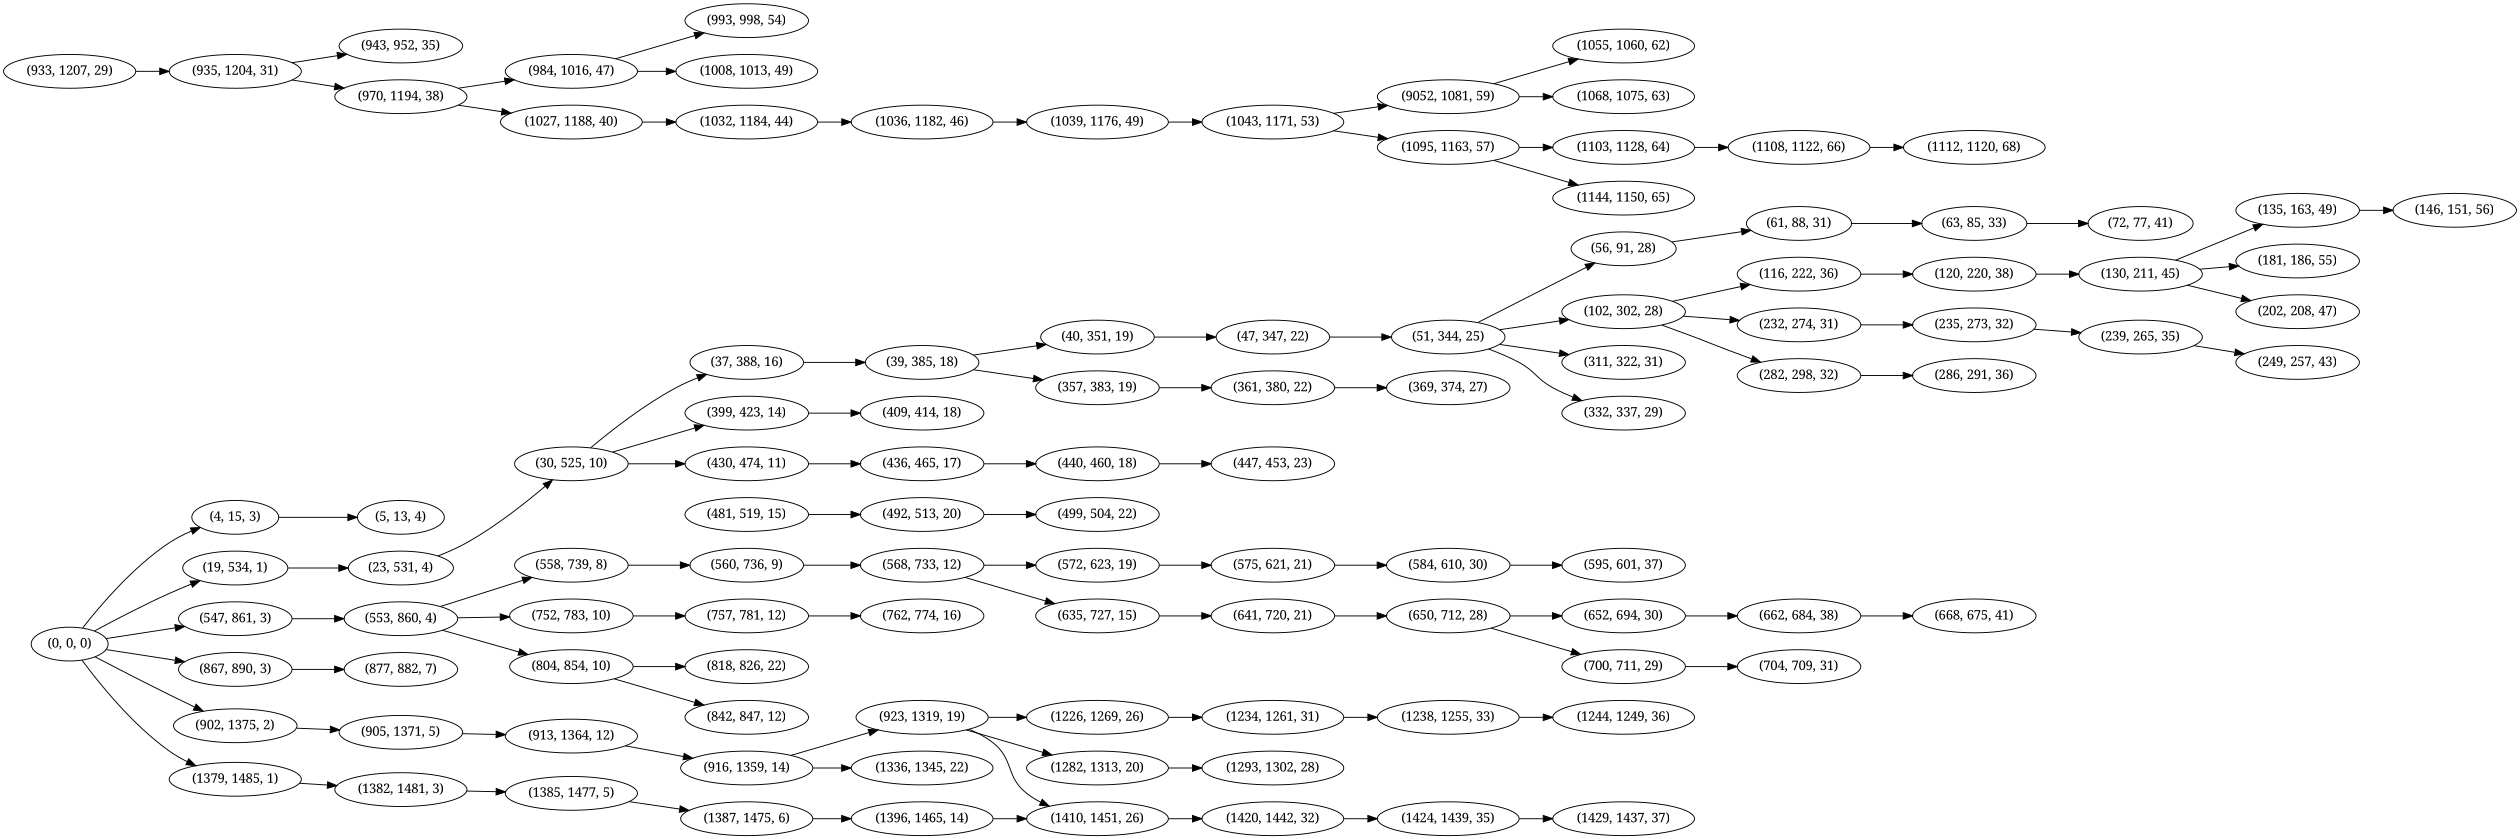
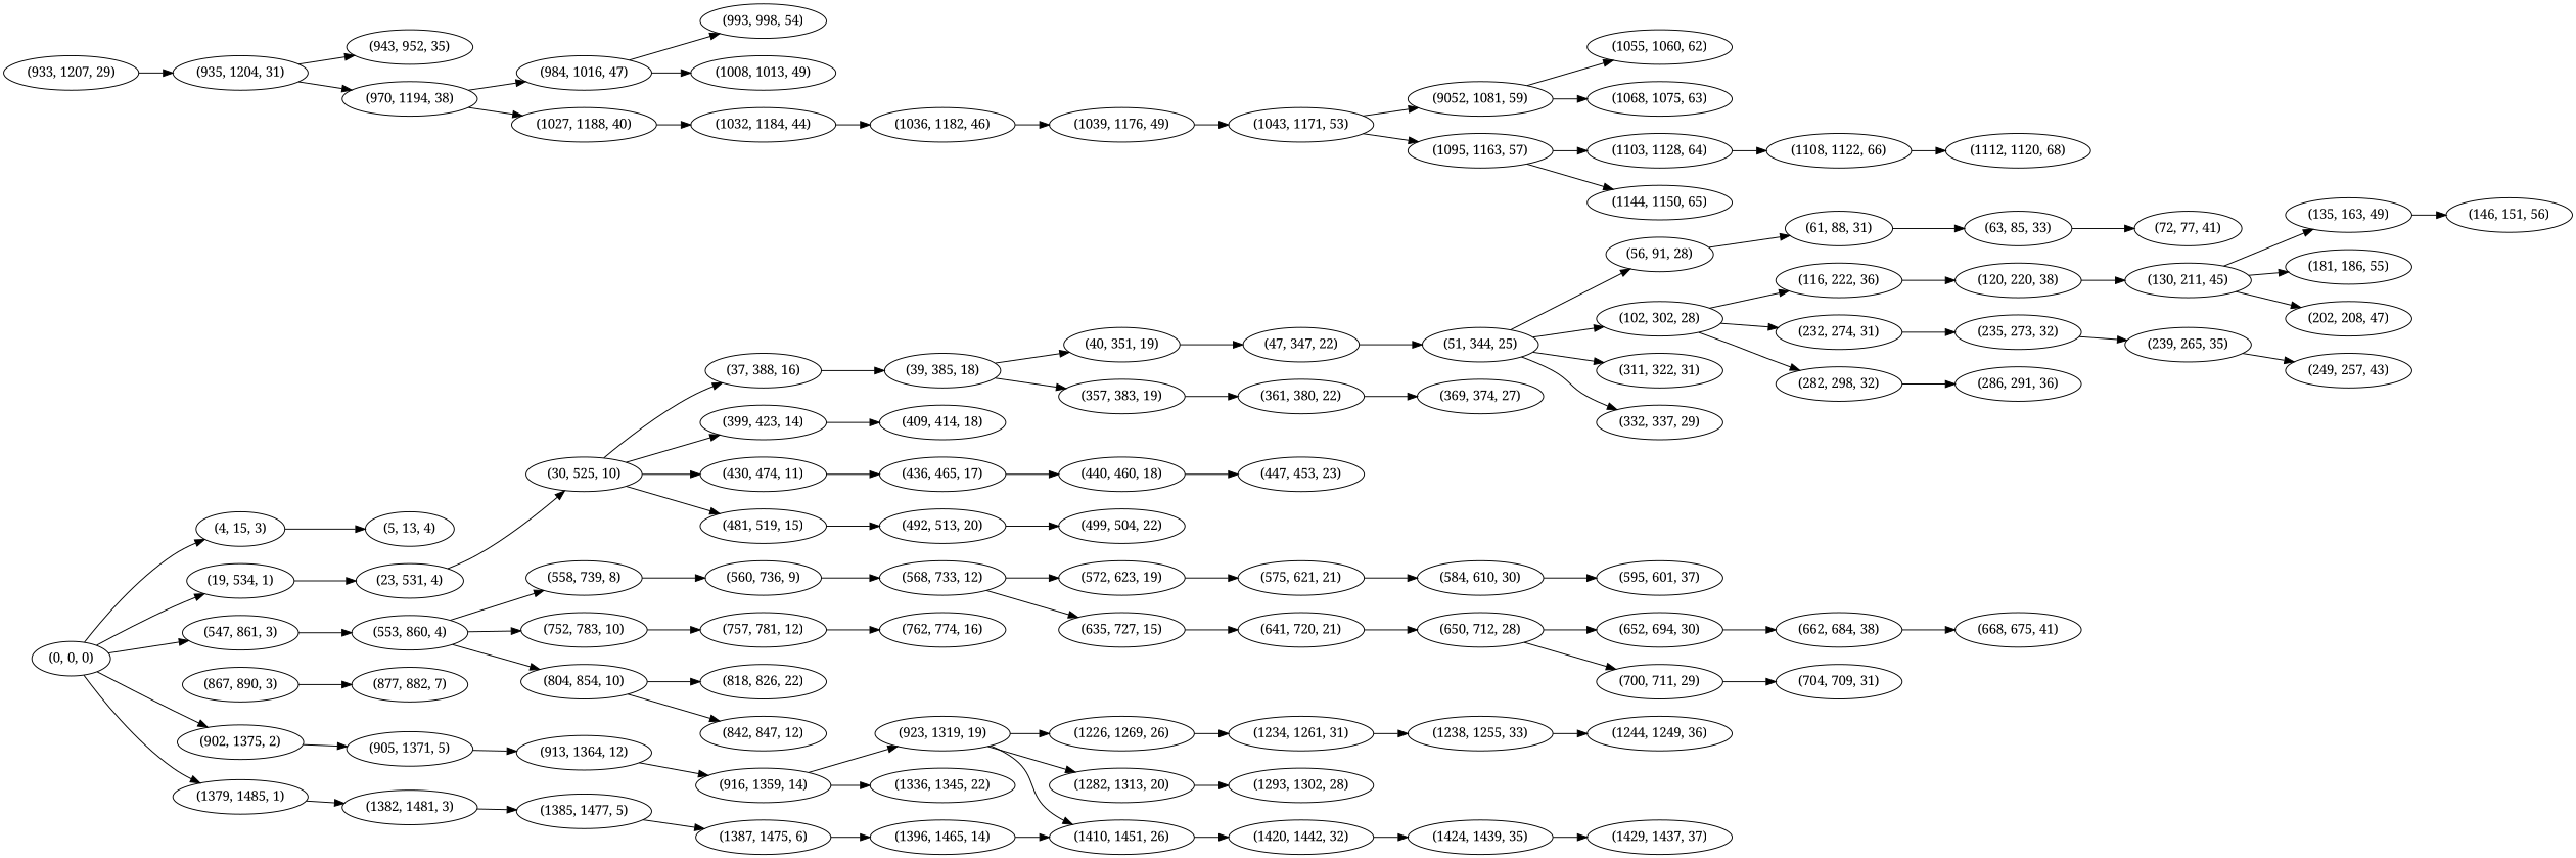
  digraph {
    fontname="Noto Serif"
    rankdir=LR
    node [fontname="Noto Serif"]
    edge [fontname="Noto Serif"]
    "(0, 0, 0)"
    "(4, 15, 3)"
    "(19, 534, 1)"
    "(547, 861, 3)"
    "(867, 890, 3)"
    "(902, 1375, 2)"
    "(1379, 1485, 1)"
    "(5, 13, 4)"
    "(23, 531, 4)"
    "(553, 860, 4)"
    "(877, 882, 7)"
    "(905, 1371, 5)"
    "(1382, 1481, 3)"
    "(30, 525, 10)"
    "(37, 388, 16)"
    "(399, 423, 14)"
    "(430, 474, 11)"
    "(481, 519, 15)"
    "(39, 385, 18)"
    "(409, 414, 18)"
    "(436, 465, 17)"
    "(492, 513, 20)"
    "(40, 351, 19)"
    "(357, 383, 19)"
    "(47, 347, 22)"
    "(361, 380, 22)"
    "(51, 344, 25)"
    "(56, 91, 28)"
    "(102, 302, 28)"
    "(311, 322, 31)"
    "(332, 337, 29)"
    "(61, 88, 31)"
    "(116, 222, 36)"
    "(232, 274, 31)"
    "(282, 298, 32)"
    "(63, 85, 33)"
    "(72, 77, 41)"
    "(120, 220, 38)"
    "(235, 273, 32)"
    "(286, 291, 36)"
    "(130, 211, 45)"
    "(135, 163, 49)"
    "(181, 186, 55)"
    "(202, 208, 47)"
    "(146, 151, 56)"
    "(239, 265, 35)"
    "(249, 257, 43)"
    "(369, 374, 27)"
    "(440, 460, 18)"
    "(447, 453, 23)"
    "(499, 504, 22)"
    "(558, 739, 8)"
    "(752, 783, 10)"
    "(804, 854, 10)"
    "(560, 736, 9)"
    "(757, 781, 12)"
    "(818, 826, 22)"
    "(842, 847, 12)"
    n59 [label="(568, 733, 12)"]
    "(572, 623, 19)"
    "(635, 727, 15)"
    "(575, 621, 21)"
    "(641, 720, 21)"
    "(584, 610, 30)"
    "(595, 601, 37)"
    "(650, 712, 28)"
    "(652, 694, 30)"
    "(700, 711, 29)"
    "(662, 684, 38)"
    "(704, 709, 31)"
    "(668, 675, 41)"
    n72 [label="(762, 774, 16)"]
    "(913, 1364, 12)"
    "(916, 1359, 14)"
    "(923, 1319, 19)"
    "(1336, 1345, 22)"
    "(1226, 1269, 26)"
    "(1282, 1313, 20)"
    "(1410, 1451, 26)"
    "(933, 1207, 29)"
    "(935, 1204, 31)"
    "(1234, 1261, 31)"
    "(1293, 1302, 28)"
    "(943, 952, 35)"
    "(970, 1194, 38)"
    "(984, 1016, 47)"
    "(1027, 1188, 40)"
    "(993, 998, 54)"
    "(1008, 1013, 49)"
    "(1032, 1184, 44)"
    "(1036, 1182, 46)"
    "(1039, 1176, 49)"
    "(1043, 1171, 53)"
    n94 [label="(9052, 1081, 59)"]
    "(1095, 1163, 57)"
    "(1055, 1060, 62)"
    "(1068, 1075, 63)"
    "(1103, 1128, 64)"
    "(1144, 1150, 65)"
    "(1108, 1122, 66)"
    "(1112, 1120, 68)"
    "(1238, 1255, 33)"
    "(1244, 1249, 36)"
    "(1385, 1477, 5)"
    "(1387, 1475, 6)"
    "(1396, 1465, 14)"
    "(1420, 1442, 32)"
    "(1424, 1439, 35)"
    "(1429, 1437, 37)"
    "(0, 0, 0)" -> "(4, 15, 3)"
    "(0, 0, 0)" -> "(19, 534, 1)"
    "(0, 0, 0)" -> "(547, 861, 3)"
-   "(0, 0, 0)" -> "(867, 890, 3)"
    "(0, 0, 0)" -> "(902, 1375, 2)"
    "(0, 0, 0)" -> "(1379, 1485, 1)"
    "(4, 15, 3)" -> "(5, 13, 4)"
    "(19, 534, 1)" -> "(23, 531, 4)"
    "(547, 861, 3)" -> "(553, 860, 4)"
    "(867, 890, 3)" -> "(877, 882, 7)"
    "(902, 1375, 2)" -> "(905, 1371, 5)"
    "(1379, 1485, 1)" -> "(1382, 1481, 3)"
    "(23, 531, 4)" -> "(30, 525, 10)"
    "(553, 860, 4)" -> "(558, 739, 8)"
    "(553, 860, 4)" -> "(752, 783, 10)"
    "(553, 860, 4)" -> "(804, 854, 10)"
    "(905, 1371, 5)" -> "(913, 1364, 12)"
    "(1382, 1481, 3)" -> "(1385, 1477, 5)"
    "(30, 525, 10)" -> "(37, 388, 16)"
    "(30, 525, 10)" -> "(399, 423, 14)"
    "(30, 525, 10)" -> "(430, 474, 11)"
+   "(30, 525, 10)" -> "(481, 519, 15)"
    "(37, 388, 16)" -> "(39, 385, 18)"
    "(399, 423, 14)" -> "(409, 414, 18)"
    "(430, 474, 11)" -> "(436, 465, 17)"
    "(481, 519, 15)" -> "(492, 513, 20)"
    "(39, 385, 18)" -> "(40, 351, 19)"
    "(39, 385, 18)" -> "(357, 383, 19)"
    "(436, 465, 17)" -> "(440, 460, 18)"
    "(492, 513, 20)" -> "(499, 504, 22)"
    "(40, 351, 19)" -> "(47, 347, 22)"
    "(357, 383, 19)" -> "(361, 380, 22)"
    "(47, 347, 22)" -> "(51, 344, 25)"
    "(361, 380, 22)" -> "(369, 374, 27)"
    "(51, 344, 25)" -> "(56, 91, 28)"
    "(51, 344, 25)" -> "(102, 302, 28)"
    "(51, 344, 25)" -> "(311, 322, 31)"
    "(51, 344, 25)" -> "(332, 337, 29)"
    "(56, 91, 28)" -> "(61, 88, 31)"
    "(102, 302, 28)" -> "(116, 222, 36)"
    "(102, 302, 28)" -> "(232, 274, 31)"
    "(102, 302, 28)" -> "(282, 298, 32)"
    "(61, 88, 31)" -> "(63, 85, 33)"
    "(116, 222, 36)" -> "(120, 220, 38)"
    "(232, 274, 31)" -> "(235, 273, 32)"
    "(282, 298, 32)" -> "(286, 291, 36)"
    "(63, 85, 33)" -> "(72, 77, 41)"
    "(120, 220, 38)" -> "(130, 211, 45)"
    "(235, 273, 32)" -> "(239, 265, 35)"
    "(130, 211, 45)" -> "(135, 163, 49)"
    "(130, 211, 45)" -> "(181, 186, 55)"
    "(130, 211, 45)" -> "(202, 208, 47)"
    "(135, 163, 49)" -> "(146, 151, 56)"
    "(239, 265, 35)" -> "(249, 257, 43)"
    "(440, 460, 18)" -> "(447, 453, 23)"
    "(558, 739, 8)" -> "(560, 736, 9)"
    "(752, 783, 10)" -> "(757, 781, 12)"
    "(804, 854, 10)" -> "(818, 826, 22)"
    "(804, 854, 10)" -> "(842, 847, 12)"
    "(560, 736, 9)" -> n59
    "(757, 781, 12)" -> n72
    n59 -> "(572, 623, 19)"
    n59 -> "(635, 727, 15)"
    "(572, 623, 19)" -> "(575, 621, 21)"
    "(635, 727, 15)" -> "(641, 720, 21)"
    "(575, 621, 21)" -> "(584, 610, 30)"
    "(641, 720, 21)" -> "(650, 712, 28)"
    "(584, 610, 30)" -> "(595, 601, 37)"
    "(650, 712, 28)" -> "(652, 694, 30)"
    "(650, 712, 28)" -> "(700, 711, 29)"
    "(652, 694, 30)" -> "(662, 684, 38)"
    "(700, 711, 29)" -> "(704, 709, 31)"
    "(662, 684, 38)" -> "(668, 675, 41)"
    "(913, 1364, 12)" -> "(916, 1359, 14)"
    "(916, 1359, 14)" -> "(923, 1319, 19)"
    "(916, 1359, 14)" -> "(1336, 1345, 22)"
    "(923, 1319, 19)" -> "(1226, 1269, 26)"
    "(923, 1319, 19)" -> "(1282, 1313, 20)"
    "(923, 1319, 19)" -> "(1410, 1451, 26)"
    "(1226, 1269, 26)" -> "(1234, 1261, 31)"
    "(1282, 1313, 20)" -> "(1293, 1302, 28)"
    "(1410, 1451, 26)" -> "(1420, 1442, 32)"
    "(933, 1207, 29)" -> "(935, 1204, 31)"
    "(935, 1204, 31)" -> "(943, 952, 35)"
    "(935, 1204, 31)" -> "(970, 1194, 38)"
    "(1234, 1261, 31)" -> "(1238, 1255, 33)"
    "(970, 1194, 38)" -> "(984, 1016, 47)"
    "(970, 1194, 38)" -> "(1027, 1188, 40)"
    "(984, 1016, 47)" -> "(993, 998, 54)"
    "(984, 1016, 47)" -> "(1008, 1013, 49)"
    "(1027, 1188, 40)" -> "(1032, 1184, 44)"
    "(1032, 1184, 44)" -> "(1036, 1182, 46)"
    "(1036, 1182, 46)" -> "(1039, 1176, 49)"
    "(1039, 1176, 49)" -> "(1043, 1171, 53)"
    "(1043, 1171, 53)" -> n94
    "(1043, 1171, 53)" -> "(1095, 1163, 57)"
    n94 -> "(1055, 1060, 62)"
    n94 -> "(1068, 1075, 63)"
    "(1095, 1163, 57)" -> "(1103, 1128, 64)"
    "(1095, 1163, 57)" -> "(1144, 1150, 65)"
    "(1103, 1128, 64)" -> "(1108, 1122, 66)"
    "(1108, 1122, 66)" -> "(1112, 1120, 68)"
    "(1238, 1255, 33)" -> "(1244, 1249, 36)"
    "(1385, 1477, 5)" -> "(1387, 1475, 6)"
    "(1387, 1475, 6)" -> "(1396, 1465, 14)"
    "(1396, 1465, 14)" -> "(1410, 1451, 26)"
    "(1420, 1442, 32)" -> "(1424, 1439, 35)"
    "(1424, 1439, 35)" -> "(1429, 1437, 37)"
  }
